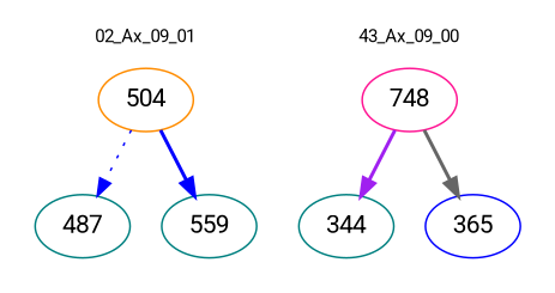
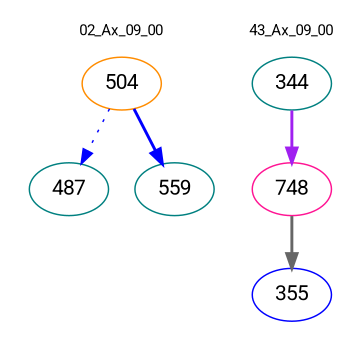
  digraph {
    fontname=Roboto
    node [color=teal fontname=Roboto]
    edge [color=blue fontname=Roboto style=bold]
    n1 [color=darkorange label=504]
    n2 [label=487]
    n3 [label=559]
    n4 [color=deeppink label=748]
    n5 [label=344]
-   n6 [color=blue label=365]
+   n6 [color=blue label=355]
    subgraph cluster_1 {
      color=white
      fontsize=10
-     label="02_Ax_09_01"
+     label="02_Ax_09_00"
      n1
      n2
      n3
    }
    subgraph cluster_2 {
      color=white
      fontsize=10
      label="43_Ax_09_00"
      n4
      n5
      n6
    }
    n1 -> n2 [style=dotted]
    n1 -> n3
-   n4 -> n5 [color=purple]
+   n5 -> n4 [color=purple]
    n4 -> n6 [color=gray40]
  }
